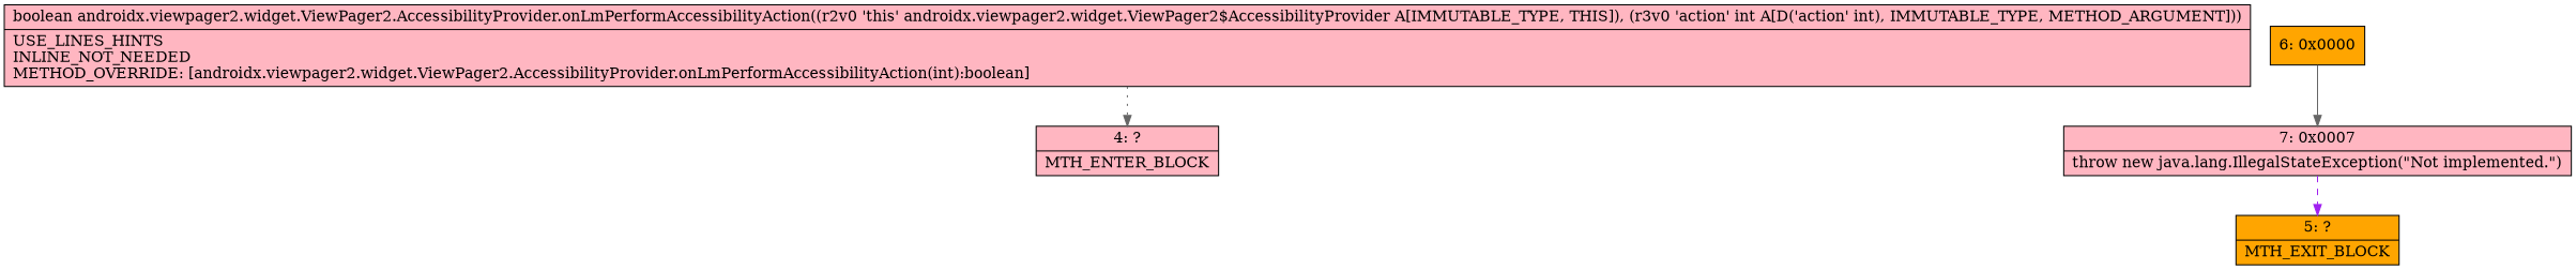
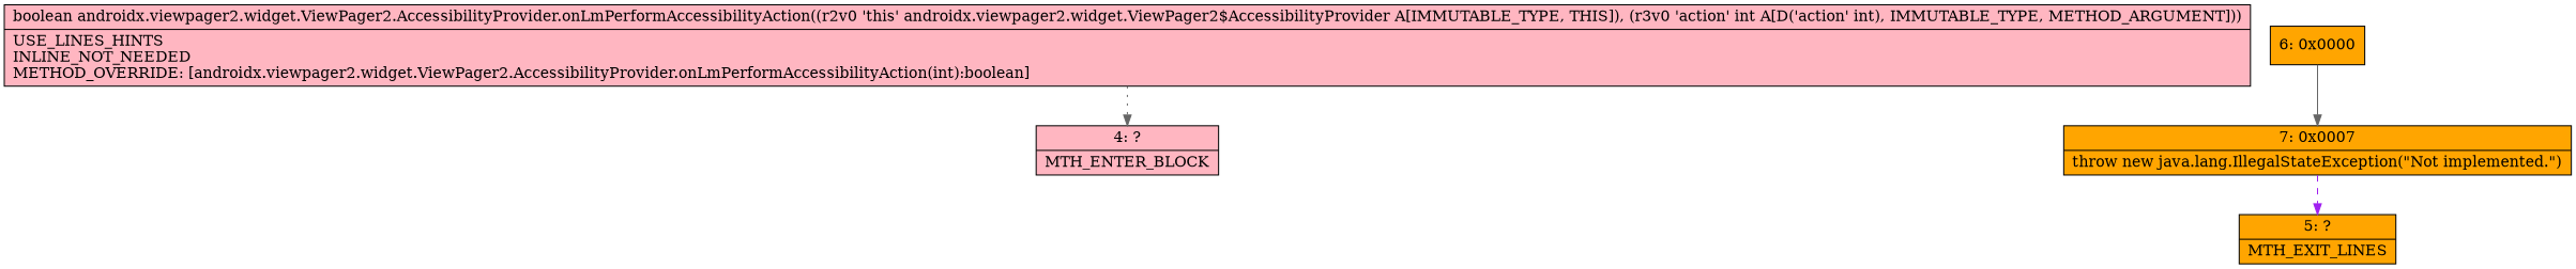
  digraph {
    node [fillcolor=lightpink shape=record style=filled]
    edge [color=gray40]
    n1 [label="{4\:\ ?|MTH_ENTER_BLOCK\l}"]
    n2 [fillcolor=orange label="{6\:\ 0x0000}"]
-   n3 [label="{7\:\ 0x0007|throw new java.lang.IllegalStateException(\"Not implemented.\")\l}"]
-   n4 [fillcolor=orange label="{5\:\ ?|MTH_EXIT_BLOCK\l}"]
+   n3 [fillcolor=orange label="{7\:\ 0x0007|throw new java.lang.IllegalStateException(\"Not implemented.\")\l}"]
+   n4 [fillcolor=orange label="{5\:\ ?|MTH_EXIT_LINES\l}"]
    n5 [label="{boolean androidx.viewpager2.widget.ViewPager2.AccessibilityProvider.onLmPerformAccessibilityAction((r2v0 'this' androidx.viewpager2.widget.ViewPager2$AccessibilityProvider A[IMMUTABLE_TYPE, THIS]), (r3v0 'action' int A[D('action' int), IMMUTABLE_TYPE, METHOD_ARGUMENT]))  | USE_LINES_HINTS\lINLINE_NOT_NEEDED\lMETHOD_OVERRIDE: [androidx.viewpager2.widget.ViewPager2.AccessibilityProvider.onLmPerformAccessibilityAction(int):boolean]\l}"]
    n2 -> n3 [style=solid]
    n3 -> n4 [color=purple style=dashed]
    n5 -> n1 [style=dotted]
  }
